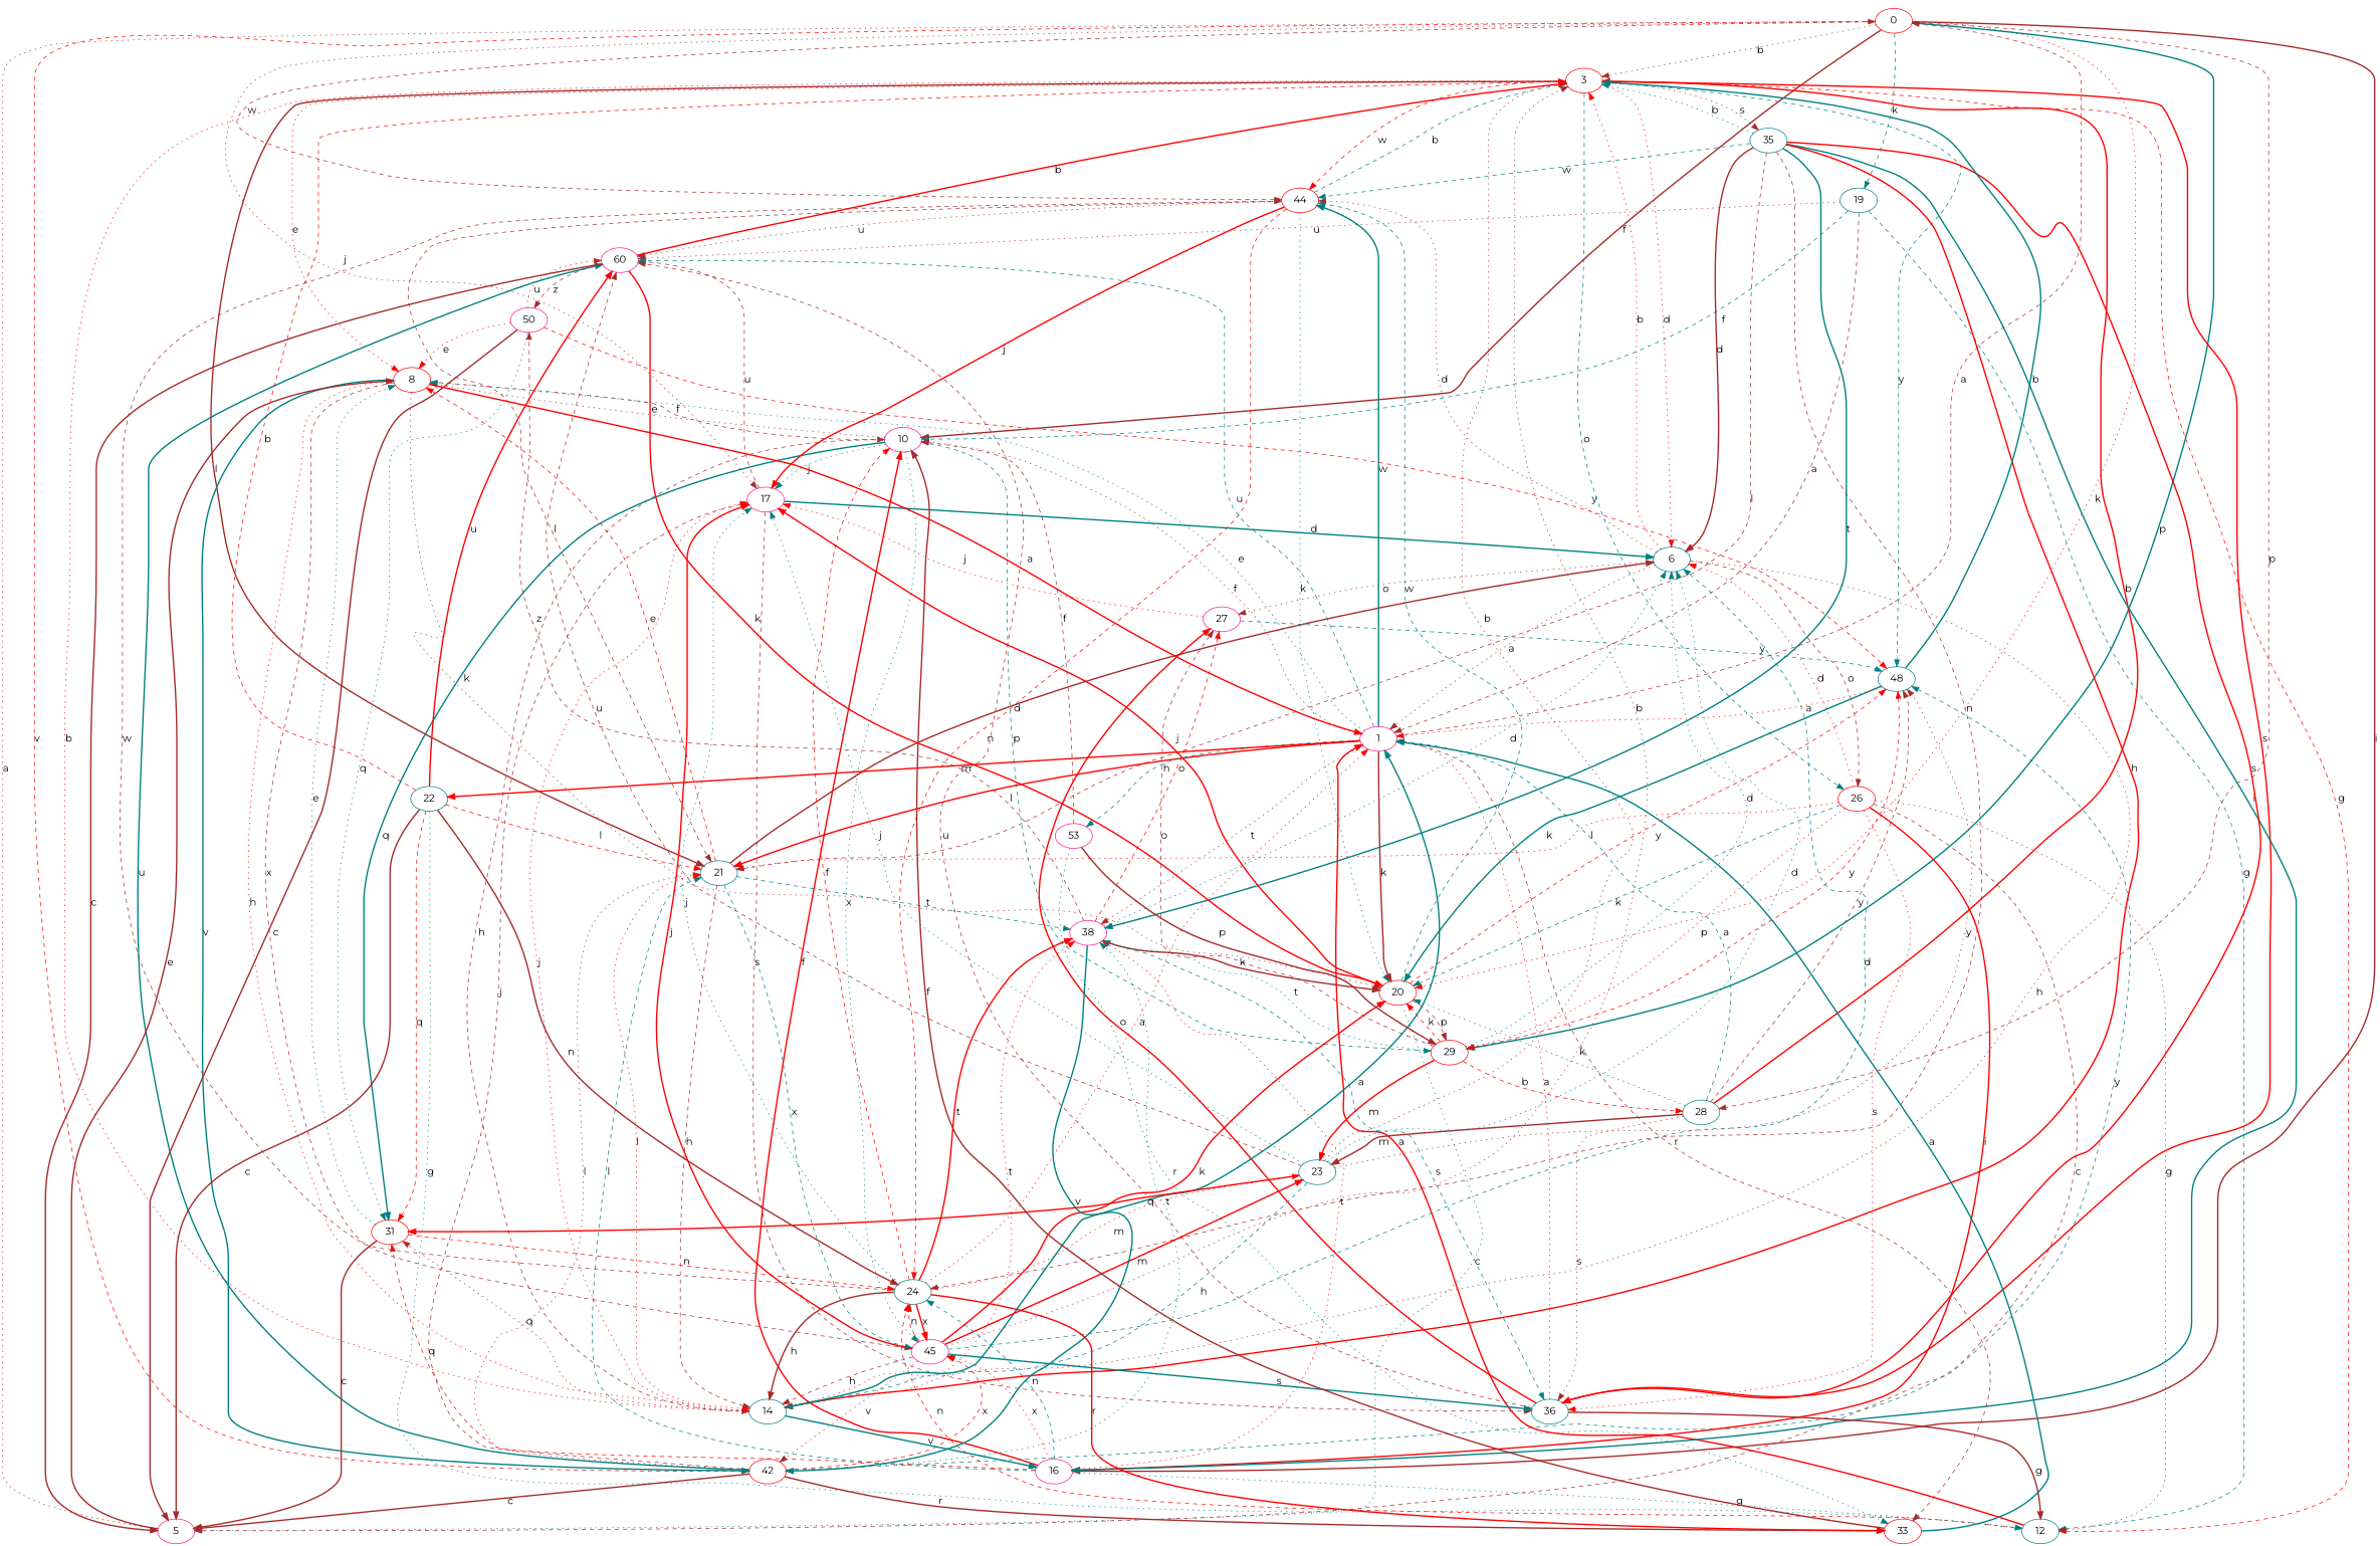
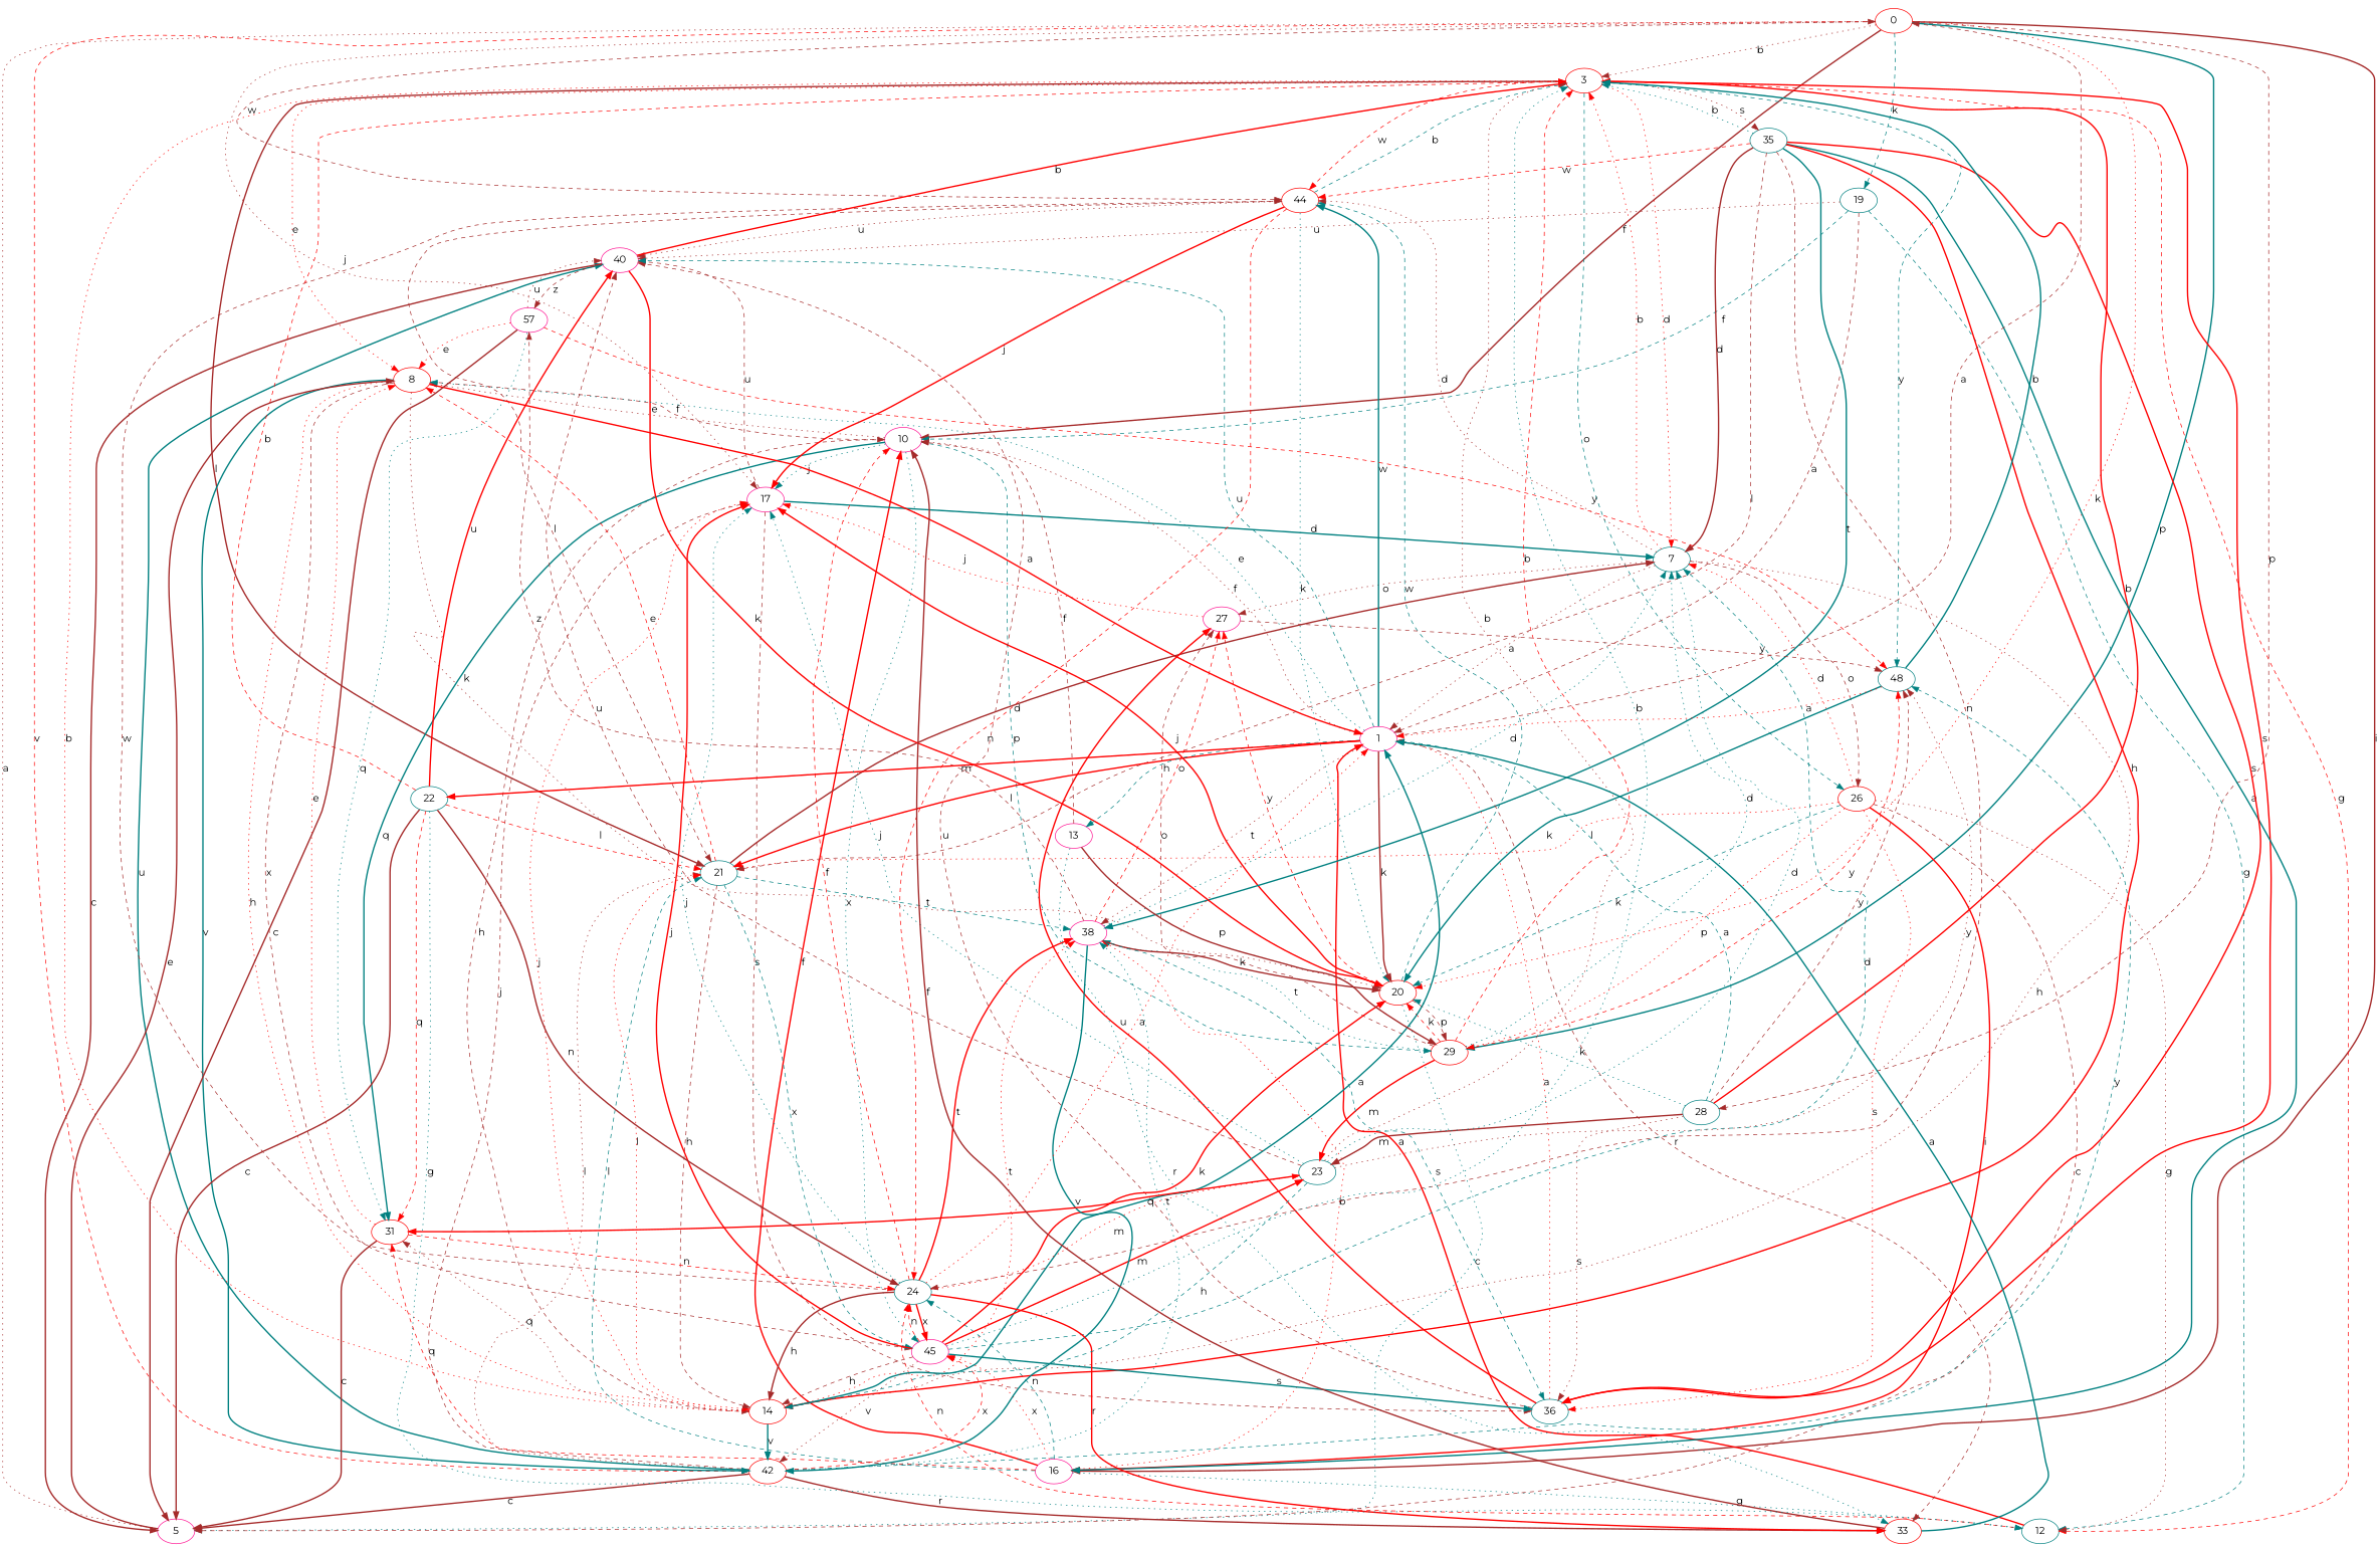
  strict digraph {
    fontname=Montserrat
    node [color=red fontname=Montserrat]
    edge [color=brown fontname=Montserrat style=dashed]
    0
    3
    10 [color=deeppink]
    16 [color=deeppink]
    17 [color=deeppink]
    19 [color=teal]
    20
    28 [color=teal]
    29
    42
    44
    8
    21 [color=teal]
-   7 [color=teal label=6]
+   7 [color=teal]
    12 [color=teal]
    26
    35 [color=teal]
    36 [color=teal]
    48 [color=teal]
-   14 [color=teal]
+   14
    45 [color=deeppink]
    31
    38 [color=deeppink]
    24 [color=teal]
-   40 [color=deeppink label=60]
+   40 [color=deeppink]
    1 [color=deeppink]
    5 [color=deeppink]
    23 [color=teal]
    27 [color=deeppink]
    33
-   13 [color=deeppink label=53]
+   13 [color=deeppink]
    22 [color=teal]
-   50 [color=deeppink]
+   50 [color=deeppink label=57]
    0 -> 3 [label=b style=dotted]
    0 -> 10 [label=f style=bold]
    0 -> 16 [label=i style=bold]
    0 -> 17 [label=j style=dotted]
    0 -> 19 [color=teal label=k]
    0 -> 20 [color=red label=k style=dotted]
    0 -> 28 [label=p]
    0 -> 29 [color=teal label=p style=bold]
    0 -> 42 [color=red label=v]
    0 -> 44 [label=w]
    3 -> 44 [color=red label=w]
    3 -> 8 [color=red label=e style=dotted]
    3 -> 21 [label=l style=bold]
    3 -> 7 [color=red label=d style=dotted]
    3 -> 12 [color=red label=g]
    3 -> 26 [color=teal label=o]
    3 -> 35 [label=s style=dotted]
    3 -> 36 [color=red label=s style=bold]
    3 -> 48 [color=teal label=y]
    10 -> 17 [color=teal label=j style=dotted]
    10 -> 29 [color=teal label=p]
    10 -> 8 [label=e style=dotted]
    10 -> 14 [label=h]
    10 -> 45 [color=teal label=x style=dotted]
    10 -> 31 [color=teal label=q style=bold]
    16 -> 10 [color=red label=f style=bold]
    16 -> 21 [color=teal label=l]
    16 -> 12 [color=teal label=g style=dotted]
    16 -> 45 [color=red label=x style=dotted]
    16 -> 31 [color=red label=q]
-   16 -> 38 [color=red label=t style=dotted]
+   16 -> 38 [color=red label=b style=dotted]
    16 -> 24 [color=teal label=n]
    17 -> 7 [color=teal label=d style=bold]
    17 -> 36 [label=s]
    17 -> 40 [label=u]
    19 -> 10 [color=teal label=f]
    19 -> 12 [color=teal label=g]
    19 -> 40 [label=u style=dotted]
    19 -> 1 [label=a]
    20 -> 17 [color=red label=j style=bold]
    20 -> 29 [label=p]
    20 -> 44 [color=teal label=w]
-   20 -> 48 [color=red label=y]
+   20 -> 27 [color=red label=y]
    20 -> 5 [color=teal label=c style=dotted]
    28 -> 3 [color=red label=b style=bold]
    28 -> 20 [color=teal label=k style=dotted]
    28 -> 36 [label=s style=dotted]
    28 -> 48 [label=y]
    28 -> 1 [color=teal label=a]
    28 -> 23 [label=m style=bold]
-   29 -> 28 [color=red label=b]
+   29 -> 3 [color=red label=b]
    29 -> 20 [color=red label=k]
    29 -> 7 [color=teal label=d style=dotted]
    29 -> 48 [color=red label=y]
    29 -> 38 [color=teal label=t style=dotted]
    29 -> 23 [color=red label=m style=bold]
    29 -> 27 [label=o]
    42 -> 17 [label=j]
    42 -> 21 [label=l style=dotted]
    42 -> 48 [color=teal label=y]
    42 -> 45 [color=red label=x]
    42 -> 38 [color=teal label=t style=dotted]
    42 -> 40 [color=teal label=u style=bold]
    42 -> 5 [label=c style=bold]
    42 -> 33 [label=r style=bold]
    44 -> 3 [color=teal label=b]
    44 -> 17 [color=red label=j style=bold]
    44 -> 20 [color=teal label=k style=dotted]
    44 -> 21 [label=l]
    44 -> 24 [color=red label=n]
    44 -> 40 [label=u style=dotted]
    8 -> 10 [label=f]
    8 -> 20 [label=k style=dotted]
    8 -> 42 [color=teal label=v style=bold]
    8 -> 14 [color=red label=h style=dotted]
    8 -> 45 [label=x]
    8 -> 1 [color=red label=a style=bold]
    21 -> 8 [color=red label=e]
    21 -> 7 [label=d style=bold]
    21 -> 14 [label=h]
    21 -> 45 [color=teal label=x]
    21 -> 38 [color=teal label=t]
    7 -> 3 [color=red label=b style=dotted]
    7 -> 44 [label=d style=dotted]
    7 -> 26 [label=o]
    7 -> 14 [label=h style=dotted]
    7 -> 1 [label=a style=dotted]
    7 -> 27 [label=o style=dotted]
    12 -> 24 [color=red label=n]
    12 -> 1 [color=red label=a style=bold]
    26 -> 16 [color=red label=i style=bold]
    26 -> 20 [color=teal label=k]
    26 -> 29 [color=red label=p style=dotted]
    26 -> 21 [color=red label=l style=dotted]
    26 -> 7 [color=red label=d style=dotted]
    26 -> 12 [label=g style=dotted]
    26 -> 36 [color=red label=s style=dotted]
    26 -> 5 [label=c]
    35 -> 3 [color=teal label=b style=dotted]
-   35 -> 16 [color=teal label=i style=bold]
-   35 -> 44 [color=teal label=w]
+   35 -> 16 [color=teal label=a style=bold]
+   35 -> 44 [color=red label=w]
    35 -> 21 [label=l]
    35 -> 7 [label=d style=bold]
    35 -> 36 [color=red label=s style=bold]
    35 -> 14 [color=red label=h style=bold]
    35 -> 38 [color=teal label=t style=bold]
    35 -> 24 [label=n]
-   36 -> 12 [label=g style=bold]
    36 -> 40 [label=u]
    36 -> 1 [color=red label=a style=dotted]
-   36 -> 27 [color=red label=o style=bold]
+   36 -> 27 [color=red label=u style=bold]
    48 -> 3 [color=teal label=b style=bold]
    48 -> 20 [color=teal label=k style=bold]
    48 -> 1 [color=red label=a style=dotted]
    14 -> 3 [color=red label=b style=dotted]
    14 -> 17 [color=red label=j style=dotted]
-   14 -> 16 [color=teal label=v style=bold]
+   14 -> 42 [color=teal label=v style=bold]
    14 -> 21 [color=red label=l style=dotted]
    14 -> 31 [label=q style=dotted]
    14 -> 38 [color=red label=t style=dotted]
    14 -> 1 [color=teal label=a style=bold]
-   45 -> 3 [label=b style=dotted]
+   45 -> 3 [color=teal label=b style=dotted]
    45 -> 17 [color=red label=j style=bold]
    45 -> 20 [color=red label=k style=bold]
    45 -> 42 [label=v style=dotted]
    45 -> 7 [color=teal label=d]
    45 -> 36 [color=teal label=s style=bold]
    45 -> 14 [label=h]
    45 -> 24 [color=red label=n]
    45 -> 23 [color=red label=m style=bold]
-   31 -> 8 [color=teal label=e style=dotted]
+   31 -> 8 [color=red label=e style=dotted]
    31 -> 24 [color=red label=n]
    31 -> 5 [label=c style=bold]
    38 -> 20 [label=k style=bold]
    38 -> 42 [color=teal label=v style=bold]
    38 -> 7 [color=teal label=d style=dotted]
    38 -> 36 [color=teal label=s]
    38 -> 27 [color=red label=o]
    38 -> 50 [label=z]
    24 -> 10 [color=red label=f]
    24 -> 17 [color=teal label=j style=dotted]
    24 -> 44 [label=w]
    24 -> 14 [label=h style=bold]
    24 -> 45 [color=red label=x style=bold]
    24 -> 38 [color=red label=t style=bold]
    24 -> 1 [color=red label=a style=dotted]
    24 -> 23 [color=red label=m style=dotted]
    24 -> 33 [color=red label=r style=bold]
    40 -> 3 [color=red label=b style=bold]
    40 -> 20 [color=red label=k style=bold]
    40 -> 5 [label=c style=bold]
    40 -> 50 [label=z]
    1 -> 0 [label=a]
    1 -> 10 [label=f style=dotted]
    1 -> 20 [label=k style=bold]
    1 -> 44 [color=teal label=w style=bold]
    1 -> 8 [color=teal label=e style=dotted]
    1 -> 21 [color=red label=l style=bold]
    1 -> 38 [label=t style=dotted]
    1 -> 40 [color=teal label=u]
    1 -> 33 [label=r]
    1 -> 13 [color=teal label=h]
    1 -> 22 [color=red label=m style=bold]
    5 -> 0 [label=a style=dotted]
    5 -> 8 [label=e style=bold]
    23 -> 3 [label=b style=dotted]
    23 -> 17 [color=teal label=j style=dotted]
    23 -> 7 [color=teal label=d style=dotted]
    23 -> 48 [label=y style=dotted]
    23 -> 14 [color=teal label=h]
    23 -> 31 [color=red label=q style=bold]
    23 -> 40 [label=u]
    27 -> 17 [color=red label=j style=dotted]
-   27 -> 48 [color=teal label=y]
+   27 -> 48 [label=y]
    33 -> 10 [label=f style=bold]
    33 -> 1 [color=teal label=a style=bold]
    13 -> 10 [label=f]
    13 -> 29 [label=p style=bold]
    13 -> 33 [color=teal label=r style=dotted]
    22 -> 3 [color=red label=b]
    22 -> 21 [color=red label=l]
    22 -> 12 [color=teal label=g style=dotted]
    22 -> 31 [color=red label=q]
    22 -> 24 [label=n style=bold]
    22 -> 40 [color=red label=u style=bold]
    22 -> 5 [label=c style=bold]
    50 -> 8 [color=red label=e style=dotted]
    50 -> 48 [color=red label=y]
    50 -> 31 [color=teal label=q style=dotted]
    50 -> 40 [label=u style=dotted]
    50 -> 5 [label=c style=bold]
  }
